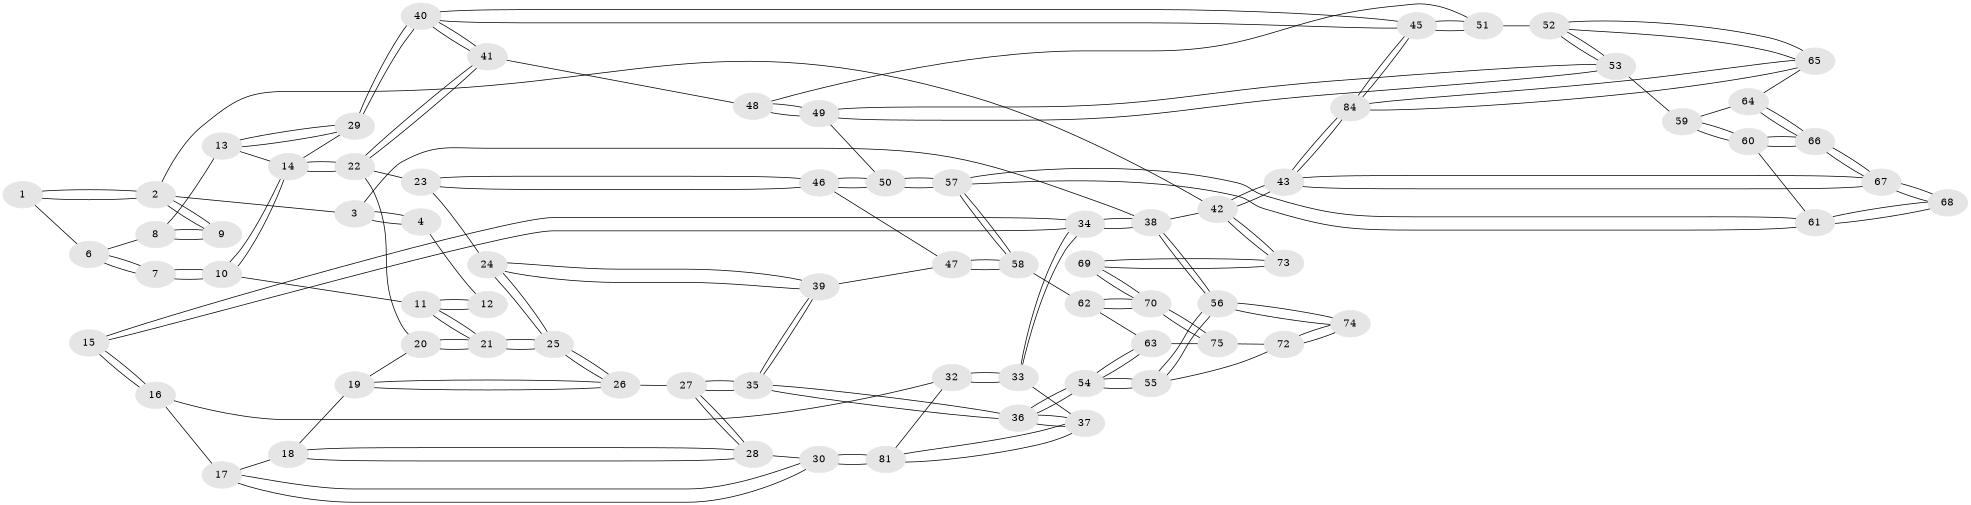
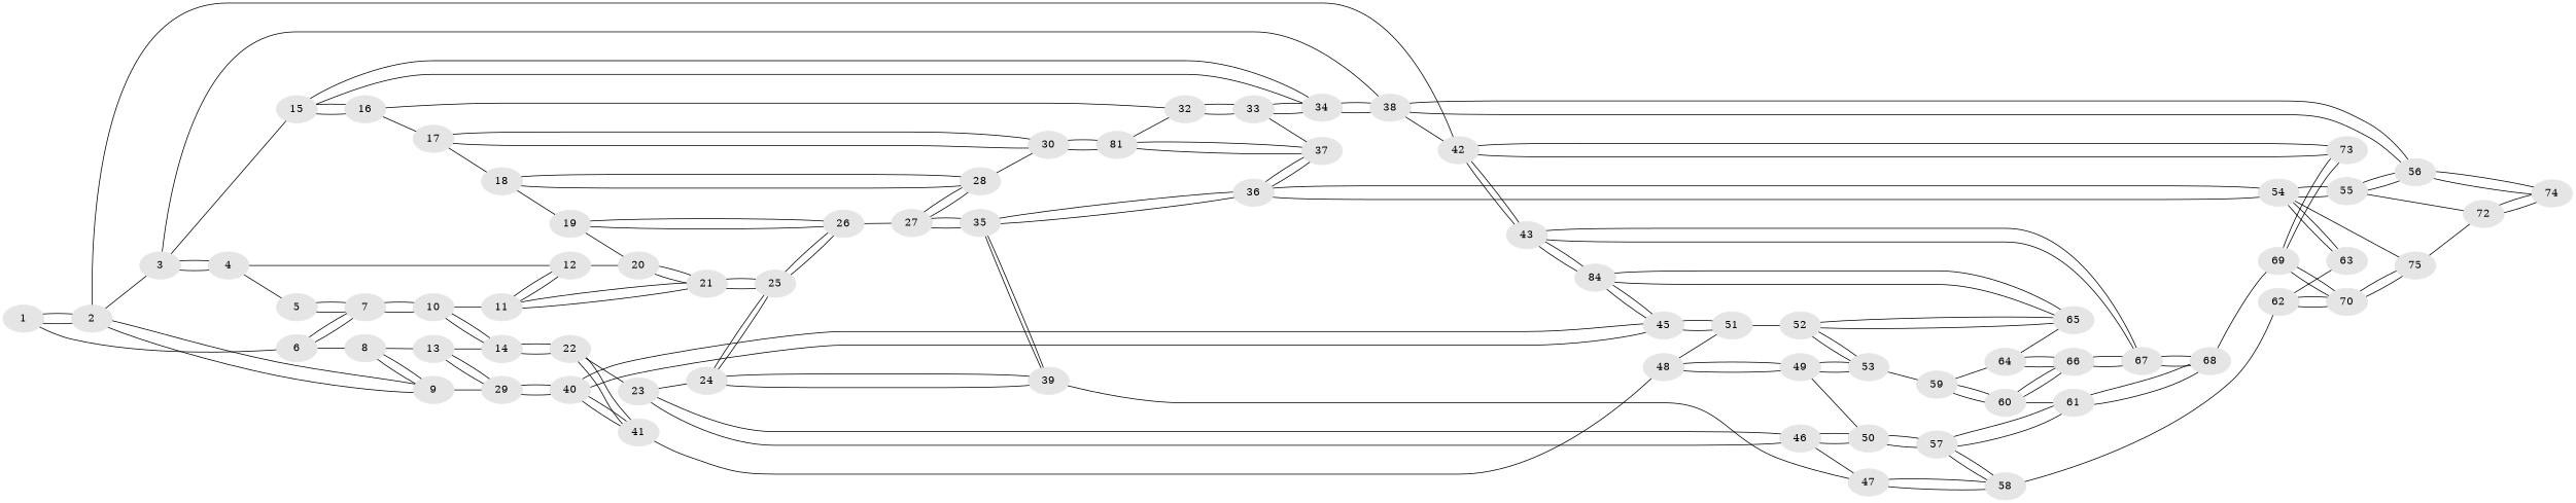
  graph {
    rankdir=LR
    node [color=gray90 style=filled]
    1
    2
    6
    3
    9
    42
    7
    8
    4
    15
    38
    29
    43
    73
+   5
    12
    16
    34
    56
    20
    10
    13
    11
    14
    40
    21
    22
    25
    23
    41
    17
    32
    18
    30
    33
    19
    28
    n38 [label=81]
    26
    27
    24
    46
    48
    39
    47
    50
    35
    36
    45
    37
    54
    55
    63
    74
    58
    51
    49
    n58 [label=84]
    67
    65
    68
    52
    57
    62
    53
    59
    61
    60
    64
    72
    n71 [label=75]
    70
    66
    69
    1 -- 2
    1 -- 2
    1 -- 6
    2 -- 3
    2 -- 9
    2 -- 9
    2 -- 42
    6 -- 7
    6 -- 7
    6 -- 8
    3 -- 4
    3 -- 4
+   3 -- 15
    3 -- 38
-   14 -- 29
+   9 -- 29
    42 -- 43
    42 -- 43
    42 -- 73
    42 -- 73
    7 -- 10
    7 -- 10
    8 -- 9
    8 -- 9
    8 -- 13
+   4 -- 5
    4 -- 12
    15 -- 16
    15 -- 16
    15 -- 34
    15 -- 34
    38 -- 42
    38 -- 56
    38 -- 56
    29 -- 40
    29 -- 40
    43 -- n58
    43 -- n58
    43 -- 67
    43 -- 67
-   22 -- 20
+   5 -- 7
+   5 -- 7
+   12 -- 20
    16 -- 17
    16 -- 32
    34 -- 38
    34 -- 38
    56 -- 74
    56 -- 74
    20 -- 21
    20 -- 21
    10 -- 11
    10 -- 14
    10 -- 14
    13 -- 29
    13 -- 29
    13 -- 14
    11 -- 12
    11 -- 12
    11 -- 21
    11 -- 21
    14 -- 22
    14 -- 22
    40 -- 41
    40 -- 41
    40 -- 45
    40 -- 45
    21 -- 25
    21 -- 25
    22 -- 23
    22 -- 41
    22 -- 41
    25 -- 26
    25 -- 26
    23 -- 24
    23 -- 46
    23 -- 46
    41 -- 48
    17 -- 18
    17 -- 30
    17 -- 30
    32 -- 33
    32 -- 33
    18 -- 19
    18 -- 28
    18 -- 28
    30 -- n38
    30 -- n38
    33 -- 34
    33 -- 34
    33 -- 37
    19 -- 20
    19 -- 26
    19 -- 26
    28 -- 30
    n38 -- 32
    n38 -- 37
    n38 -- 37
    26 -- 27
    27 -- 28
    27 -- 28
    27 -- 35
    27 -- 35
    24 -- 25
    24 -- 25
    24 -- 39
    24 -- 39
    46 -- 47
    46 -- 50
    46 -- 50
    48 -- 51
    48 -- 49
    48 -- 49
    39 -- 47
    47 -- 58
    47 -- 58
    50 -- 57
    50 -- 57
    35 -- 39
    35 -- 39
    35 -- 36
    35 -- 36
    36 -- 37
    36 -- 37
    36 -- 54
    36 -- 54
    45 -- 51
    45 -- 51
    54 -- 55
    54 -- 55
    54 -- 63
    54 -- 63
    55 -- 56
    55 -- 56
    55 -- 72
-   63 -- n71
+   54 -- n71
    58 -- 62
    51 -- 52
    49 -- 50
    49 -- 53
    49 -- 53
    n58 -- 45
    n58 -- 45
    n58 -- 65
    n58 -- 65
    67 -- 68
    67 -- 68
+   68 -- 69
    52 -- 65
    52 -- 65
    52 -- 53
    52 -- 53
    57 -- 58
    57 -- 58
    57 -- 61
    57 -- 61
    62 -- 63
    62 -- 70
    62 -- 70
    53 -- 59
    59 -- 60
    59 -- 60
    59 -- 64
    61 -- 68
    61 -- 68
    60 -- 61
    60 -- 66
    60 -- 66
    64 -- 65
    64 -- 66
    64 -- 66
    72 -- 74
    72 -- 74
    n71 -- 72
    70 -- n71
    70 -- n71
    66 -- 67
    66 -- 67
    69 -- 73
    69 -- 73
    69 -- 70
    69 -- 70
  }
